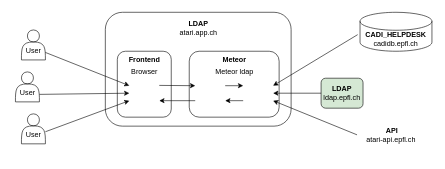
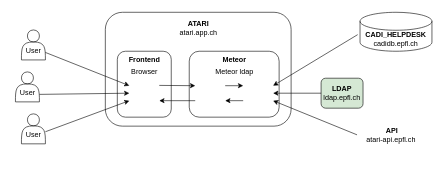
  <mxCell id="0" />
  <mxCell id="1" parent="0" />
  <mxCell id="2" value="" style="rounded=1;whiteSpace=wrap;html=1;" vertex="1" parent="1"><mxGeometry x="175" y="20" width="310" height="190" as="geometry" /></mxCell>
  <mxCell id="3" value="" style="rounded=1;whiteSpace=wrap;html=1;" vertex="1" parent="1"><mxGeometry x="195" y="85" width="90" height="110" as="geometry" /></mxCell>
  <mxCell id="4" value="" style="shape=actor;whiteSpace=wrap;html=1;" vertex="1" parent="1"><mxGeometry x="35" y="49.5" width="40" height="50" as="geometry" /></mxCell>
  <mxCell id="5" value="" style="endArrow=classic;html=1;rounded=0;entryX=0;entryY=0.75;entryDx=0;entryDy=0;exitX=0.999;exitY=0.597;exitDx=0;exitDy=0;exitPerimeter=0;" edge="1" parent="1" source="11" target="8"><mxGeometry width="50" height="50" relative="1" as="geometry"><mxPoint x="75" y="230" as="sourcePoint" /><mxPoint x="145" y="190" as="targetPoint" /></mxGeometry></mxCell>
  <mxCell id="6" value="" style="endArrow=classic;html=1;rounded=0;exitX=1;exitY=0.75;exitDx=0;exitDy=0;" edge="1" parent="1" source="10"><mxGeometry width="50" height="50" relative="1" as="geometry"><mxPoint x="65" y="129.5" as="sourcePoint" /><mxPoint x="215" y="155" as="targetPoint" /></mxGeometry></mxCell>
  <mxCell id="7" value="" style="endArrow=classic;html=1;rounded=0;entryX=0;entryY=0.25;entryDx=0;entryDy=0;exitX=1;exitY=0.75;exitDx=0;exitDy=0;" edge="1" parent="1" source="4" target="8"><mxGeometry width="50" height="50" relative="1" as="geometry"><mxPoint x="65" y="30" as="sourcePoint" /><mxPoint x="145" y="60" as="targetPoint" /></mxGeometry></mxCell>
  <mxCell id="8" value="" style="shape=image;verticalLabelPosition=bottom;verticalAlign=top;imageAspect=0;image=https://cdn-icons-png.flaticon.com/512/4245/4245948.png" vertex="1" parent="1"><mxGeometry x="215" y="130" width="50" height="50" as="geometry" /></mxCell>
  <mxCell id="9" value="&lt;b&gt;CADI_HELPDESK&lt;/b&gt;&lt;br&gt;cadidb.epfl.ch" style="shape=cylinder3;whiteSpace=wrap;html=1;boundedLbl=1;backgroundOutline=1;size=15;" vertex="1" parent="1"><mxGeometry x="600" y="20" width="120" height="65" as="geometry" /></mxCell>
  <mxCell id="10" value="" style="shape=actor;whiteSpace=wrap;html=1;" vertex="1" parent="1"><mxGeometry x="25" y="119.5" width="40" height="50" as="geometry" /></mxCell>
  <mxCell id="11" value="" style="shape=actor;whiteSpace=wrap;html=1;" vertex="1" parent="1"><mxGeometry x="35" y="189.5" width="40" height="50" as="geometry" /></mxCell>
  <mxCell id="12" value="&lt;b&gt;LDAP&lt;br&gt;&lt;/b&gt;ldap.epfl.ch" style="rounded=1;whiteSpace=wrap;html=1;fillColor=#d5e8d4;" vertex="1" parent="1"><mxGeometry x="535" y="130" width="70" height="50" as="geometry" /></mxCell>
  <mxCell id="13" value="atari.app.ch" style="text;html=1;align=center;verticalAlign=middle;resizable=0;points=[];autosize=1;strokeColor=none;fillColor=none;" vertex="1" parent="1"><mxGeometry x="285" y="40" width="90" height="30" as="geometry" /></mxCell>
  <mxCell id="14" value="" style="shape=image;verticalLabelPosition=bottom;verticalAlign=top;imageAspect=0;image=https://cdn-icons-png.flaticon.com/512/28/28286.png;movable=1;resizable=1;rotatable=1;deletable=1;editable=1;locked=0;connectable=1;" vertex="1" parent="1"><mxGeometry x="595" y="189.5" width="115" height="70" as="geometry" /></mxCell>
  <mxCell id="15" value="&lt;b&gt;API&lt;/b&gt;&lt;br&gt;atari-api.epfl.ch&amp;nbsp;" style="text;html=1;align=center;verticalAlign=middle;resizable=1;points=[];autosize=1;strokeColor=none;fillColor=none;movable=1;rotatable=1;deletable=1;editable=1;locked=0;connectable=1;" vertex="1" parent="1"><mxGeometry x="592.5" y="204.5" width="120" height="40" as="geometry" /></mxCell>
- <mxCell id="16" value="&lt;b&gt;LDAP&lt;/b&gt;" style="text;html=1;align=center;verticalAlign=middle;resizable=0;points=[];autosize=1;strokeColor=none;fillColor=none;" vertex="1" parent="1"><mxGeometry x="300" y="24.5" width="60" height="30" as="geometry" /></mxCell>
+ <mxCell id="16" value="&lt;b&gt;ATARI&lt;/b&gt;" style="text;html=1;align=center;verticalAlign=middle;resizable=0;points=[];autosize=1;strokeColor=none;fillColor=none;" vertex="1" parent="1"><mxGeometry x="300" y="24.5" width="60" height="30" as="geometry" /></mxCell>
  <mxCell id="17" value="User" style="text;html=1;align=center;verticalAlign=middle;resizable=0;points=[];autosize=1;strokeColor=none;fillColor=none;" vertex="1" parent="1"><mxGeometry y="70" width="50" height="30" as="geometry" x="30" /></mxCell>
  <mxCell id="18" value="User" style="text;html=1;align=center;verticalAlign=middle;resizable=0;points=[];autosize=1;strokeColor=none;fillColor=none;" vertex="1" parent="1"><mxGeometry x="20" y="139.5" width="50" height="30" as="geometry" /></mxCell>
  <mxCell id="19" value="User" style="text;html=1;align=center;verticalAlign=middle;resizable=0;points=[];autosize=1;strokeColor=none;fillColor=none;" vertex="1" parent="1"><mxGeometry y="209.5" width="50" height="30" as="geometry" x="30" /></mxCell>
  <mxCell id="20" value="Browser" style="text;html=1;align=center;verticalAlign=middle;resizable=0;points=[];autosize=1;strokeColor=none;fillColor=none;spacingBottom=0;spacingTop=10;" vertex="1" parent="1"><mxGeometry x="205" y="99.5" width="70" height="30" as="geometry" /></mxCell>
  <mxCell id="21" value="&lt;b&gt;Frontend&lt;/b&gt;" style="text;html=1;align=center;verticalAlign=middle;resizable=0;points=[];autosize=1;strokeColor=none;fillColor=none;" vertex="1" parent="1"><mxGeometry x="200" y="85" width="80" height="30" as="geometry" /></mxCell>
  <mxCell id="22" value="" style="rounded=1;whiteSpace=wrap;html=1;" vertex="1" parent="1"><mxGeometry x="315" y="85" width="150" height="110" as="geometry" /></mxCell>
  <mxCell id="23" value="&lt;b&gt;Meteor&lt;/b&gt;" style="text;html=1;align=center;verticalAlign=middle;resizable=0;points=[];autosize=1;strokeColor=none;fillColor=none;" vertex="1" parent="1"><mxGeometry x="355" y="85" width="70" height="30" as="geometry" /></mxCell>
  <mxCell id="24" value="Meteor ldap" style="text;html=1;align=center;verticalAlign=middle;resizable=0;points=[];autosize=1;strokeColor=none;fillColor=none;spacingTop=10;" vertex="1" parent="1"><mxGeometry x="350" y="95" width="80" height="40" as="geometry" /></mxCell>
  <mxCell id="25" value="" style="shape=image;verticalLabelPosition=bottom;verticalAlign=top;imageAspect=0;image=https://cdn-icons-png.flaticon.com/512/4179/4179993.png" vertex="1" parent="1"><mxGeometry x="405" y="130" width="50" height="50" as="geometry" /></mxCell>
  <mxCell id="26" value="" style="shape=image;verticalLabelPosition=bottom;verticalAlign=top;imageAspect=0;image=https://cdn-icons-png.flaticon.com/512/9095/9095003.png" vertex="1" parent="1"><mxGeometry x="325" y="130" width="50" height="50" as="geometry" /></mxCell>
  <mxCell id="27" value="" style="endArrow=classic;html=1;rounded=0;entryX=0;entryY=0.25;entryDx=0;entryDy=0;exitX=1;exitY=0.25;exitDx=0;exitDy=0;" edge="1" parent="1" source="26" target="25"><mxGeometry width="50" height="50" relative="1" as="geometry"><mxPoint x="375" y="141" as="sourcePoint" /><mxPoint x="400" y="141" as="targetPoint" /></mxGeometry></mxCell>
  <mxCell id="28" value="" style="endArrow=classic;html=1;rounded=0;entryX=1;entryY=0.75;entryDx=0;entryDy=0;exitX=0;exitY=0.75;exitDx=0;exitDy=0;" edge="1" parent="1" source="25" target="26"><mxGeometry width="50" height="50" relative="1" as="geometry"><mxPoint x="405" y="161" as="sourcePoint" /><mxPoint x="375" y="171.24" as="targetPoint" /></mxGeometry></mxCell>
  <mxCell id="29" value="" style="endArrow=classic;html=1;rounded=0;entryX=0;entryY=0.25;entryDx=0;entryDy=0;" edge="1" parent="1" target="26"><mxGeometry width="50" height="50" relative="1" as="geometry"><mxPoint x="265" y="142" as="sourcePoint" /><mxPoint x="330" y="144.22" as="targetPoint" /></mxGeometry></mxCell>
  <mxCell id="30" value="" style="endArrow=classic;html=1;rounded=0;entryX=1;entryY=0.75;entryDx=0;entryDy=0;exitX=0;exitY=0.75;exitDx=0;exitDy=0;" edge="1" parent="1" source="26" target="8"><mxGeometry width="50" height="50" relative="1" as="geometry"><mxPoint x="360" y="180" as="sourcePoint" /><mxPoint x="295" y="180" as="targetPoint" /></mxGeometry></mxCell>
  <mxCell id="31" value="" style="endArrow=classic;html=1;rounded=0;entryX=1;entryY=0.25;entryDx=0;entryDy=0;exitX=-0.033;exitY=0.574;exitDx=0;exitDy=0;exitPerimeter=0;" edge="1" parent="1" source="9" target="25"><mxGeometry width="50" height="50" relative="1" as="geometry"><mxPoint x="635" y="90" as="sourcePoint" /><mxPoint x="695" y="100" as="targetPoint" /></mxGeometry></mxCell>
  <mxCell id="32" value="" style="endArrow=classic;html=1;rounded=0;entryX=1;entryY=0.5;entryDx=0;entryDy=0;exitX=0;exitY=0.5;exitDx=0;exitDy=0;" edge="1" parent="1" source="12" target="25"><mxGeometry width="50" height="50" relative="1" as="geometry"><mxPoint x="325" y="80" as="sourcePoint" /><mxPoint x="375" y="30" as="targetPoint" /></mxGeometry></mxCell>
  <mxCell id="33" value="" style="endArrow=classic;html=1;rounded=0;exitX=0;exitY=0.5;exitDx=0;exitDy=0;entryX=1;entryY=0.75;entryDx=0;entryDy=0;" edge="1" parent="1" source="14" target="25"><mxGeometry width="50" height="50" relative="1" as="geometry"><mxPoint x="585" y="214.5" as="sourcePoint" /><mxPoint x="375" y="30" as="targetPoint" /></mxGeometry></mxCell>
